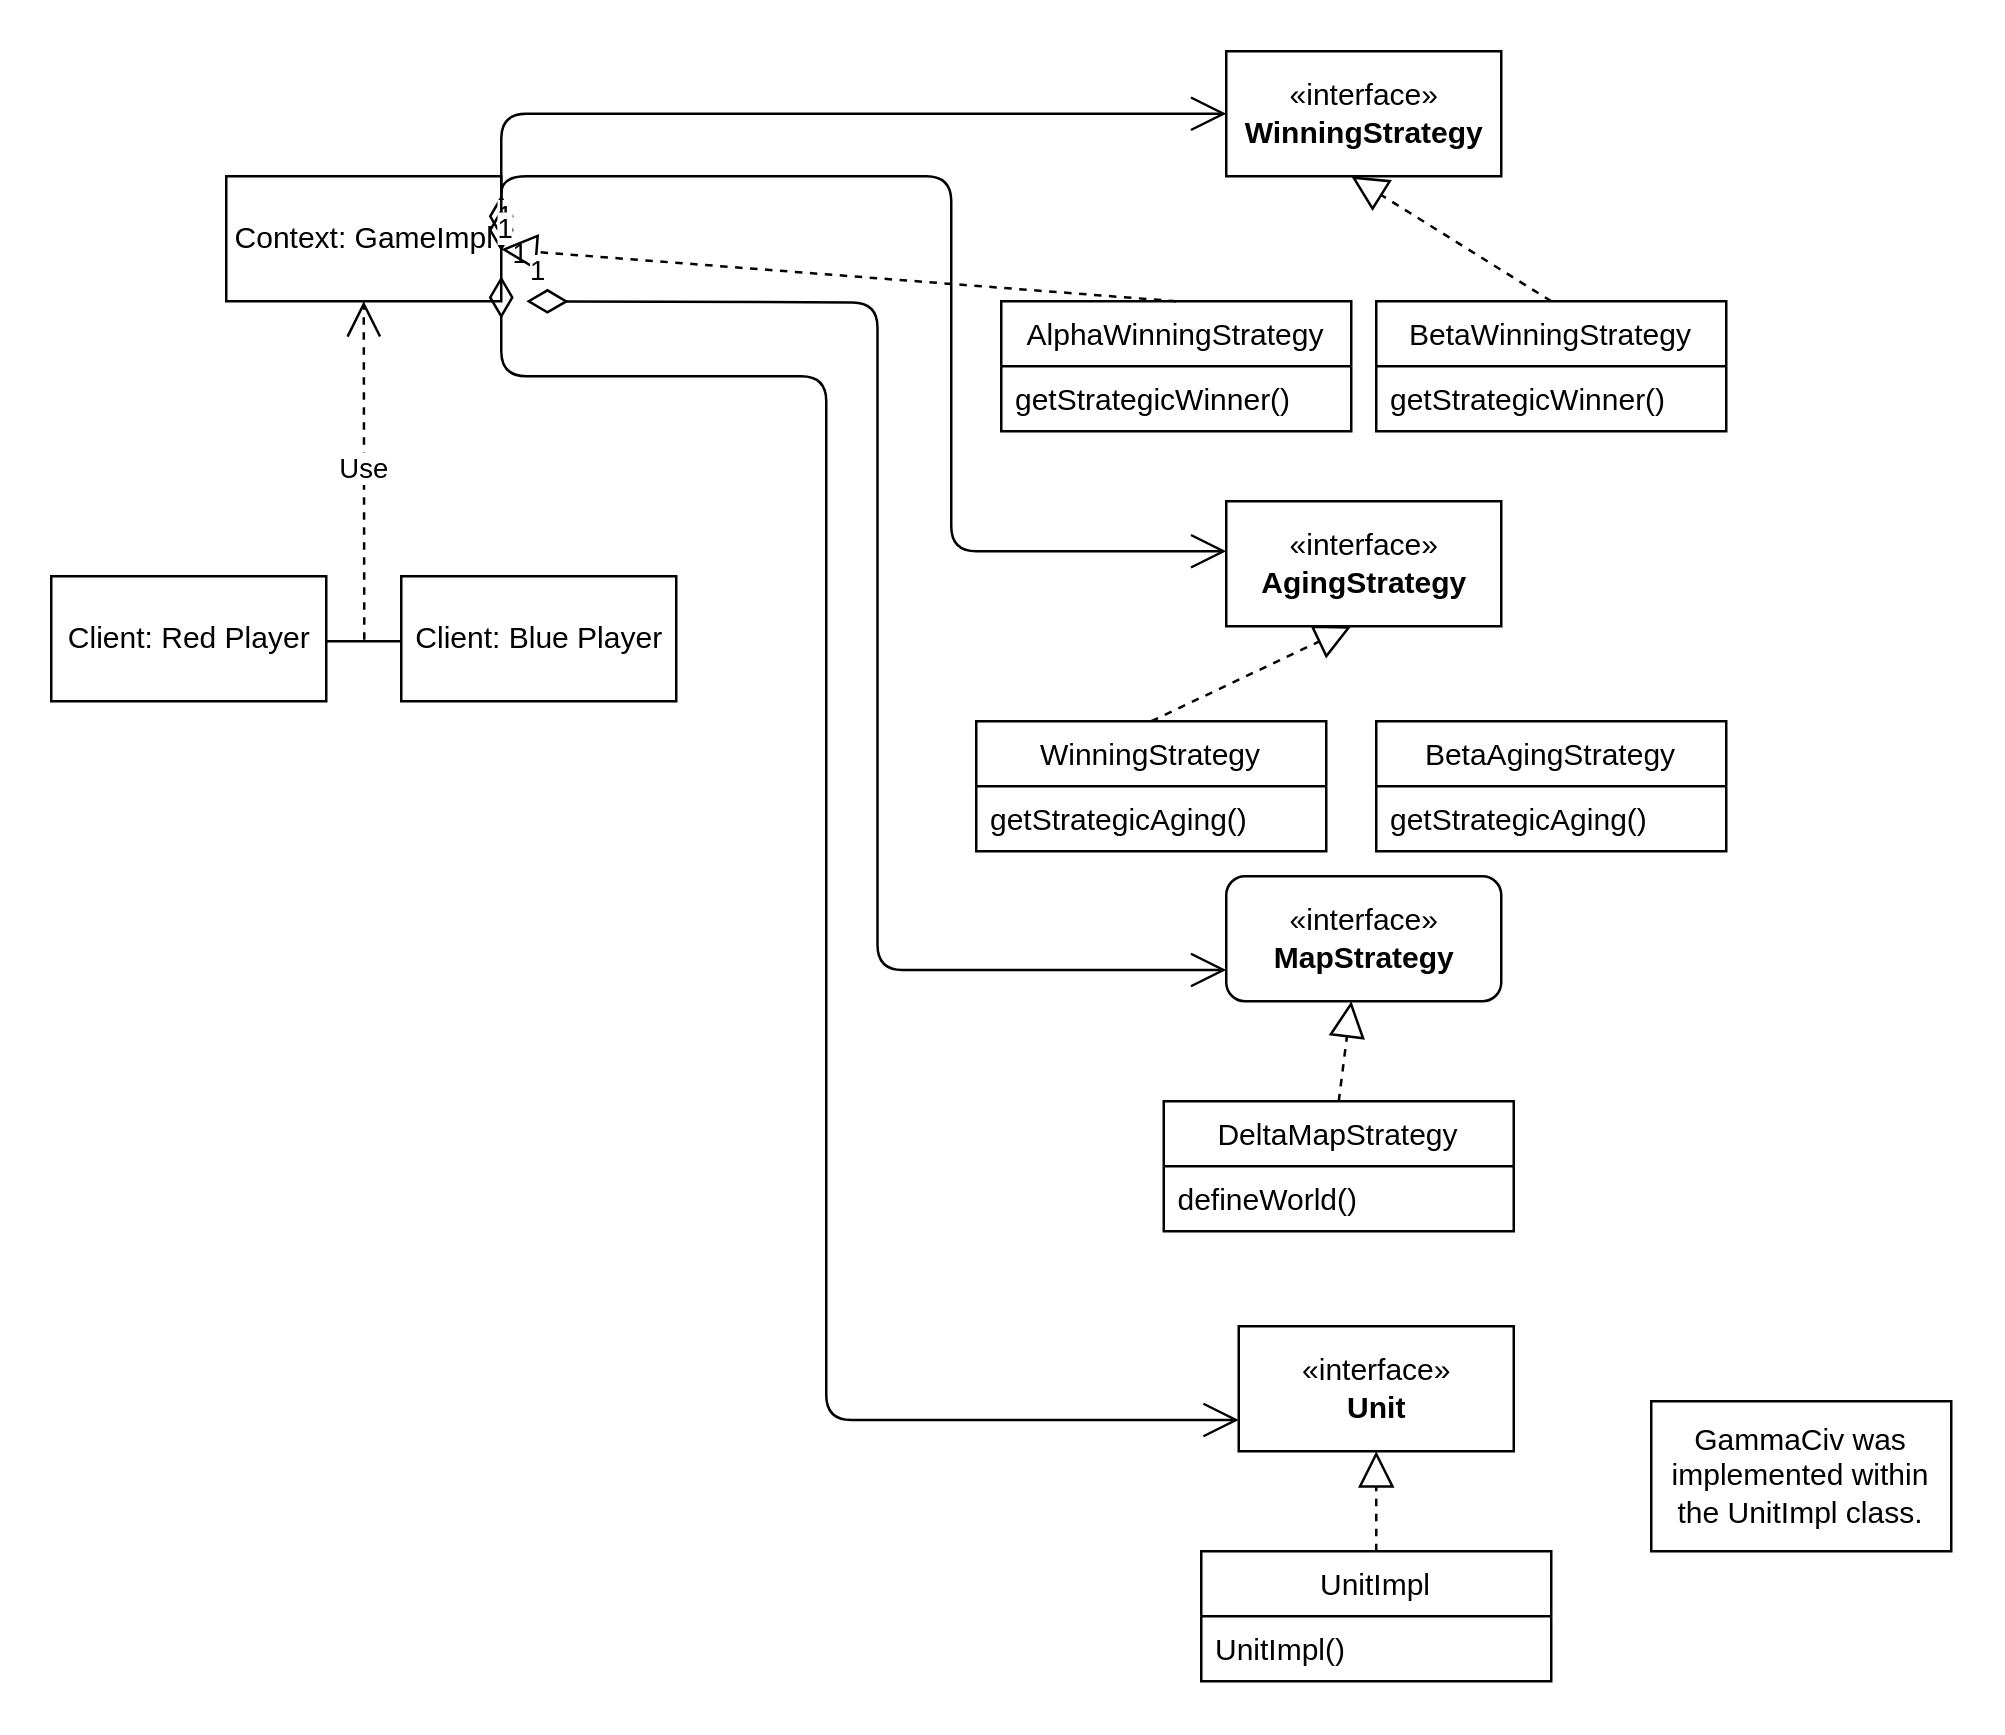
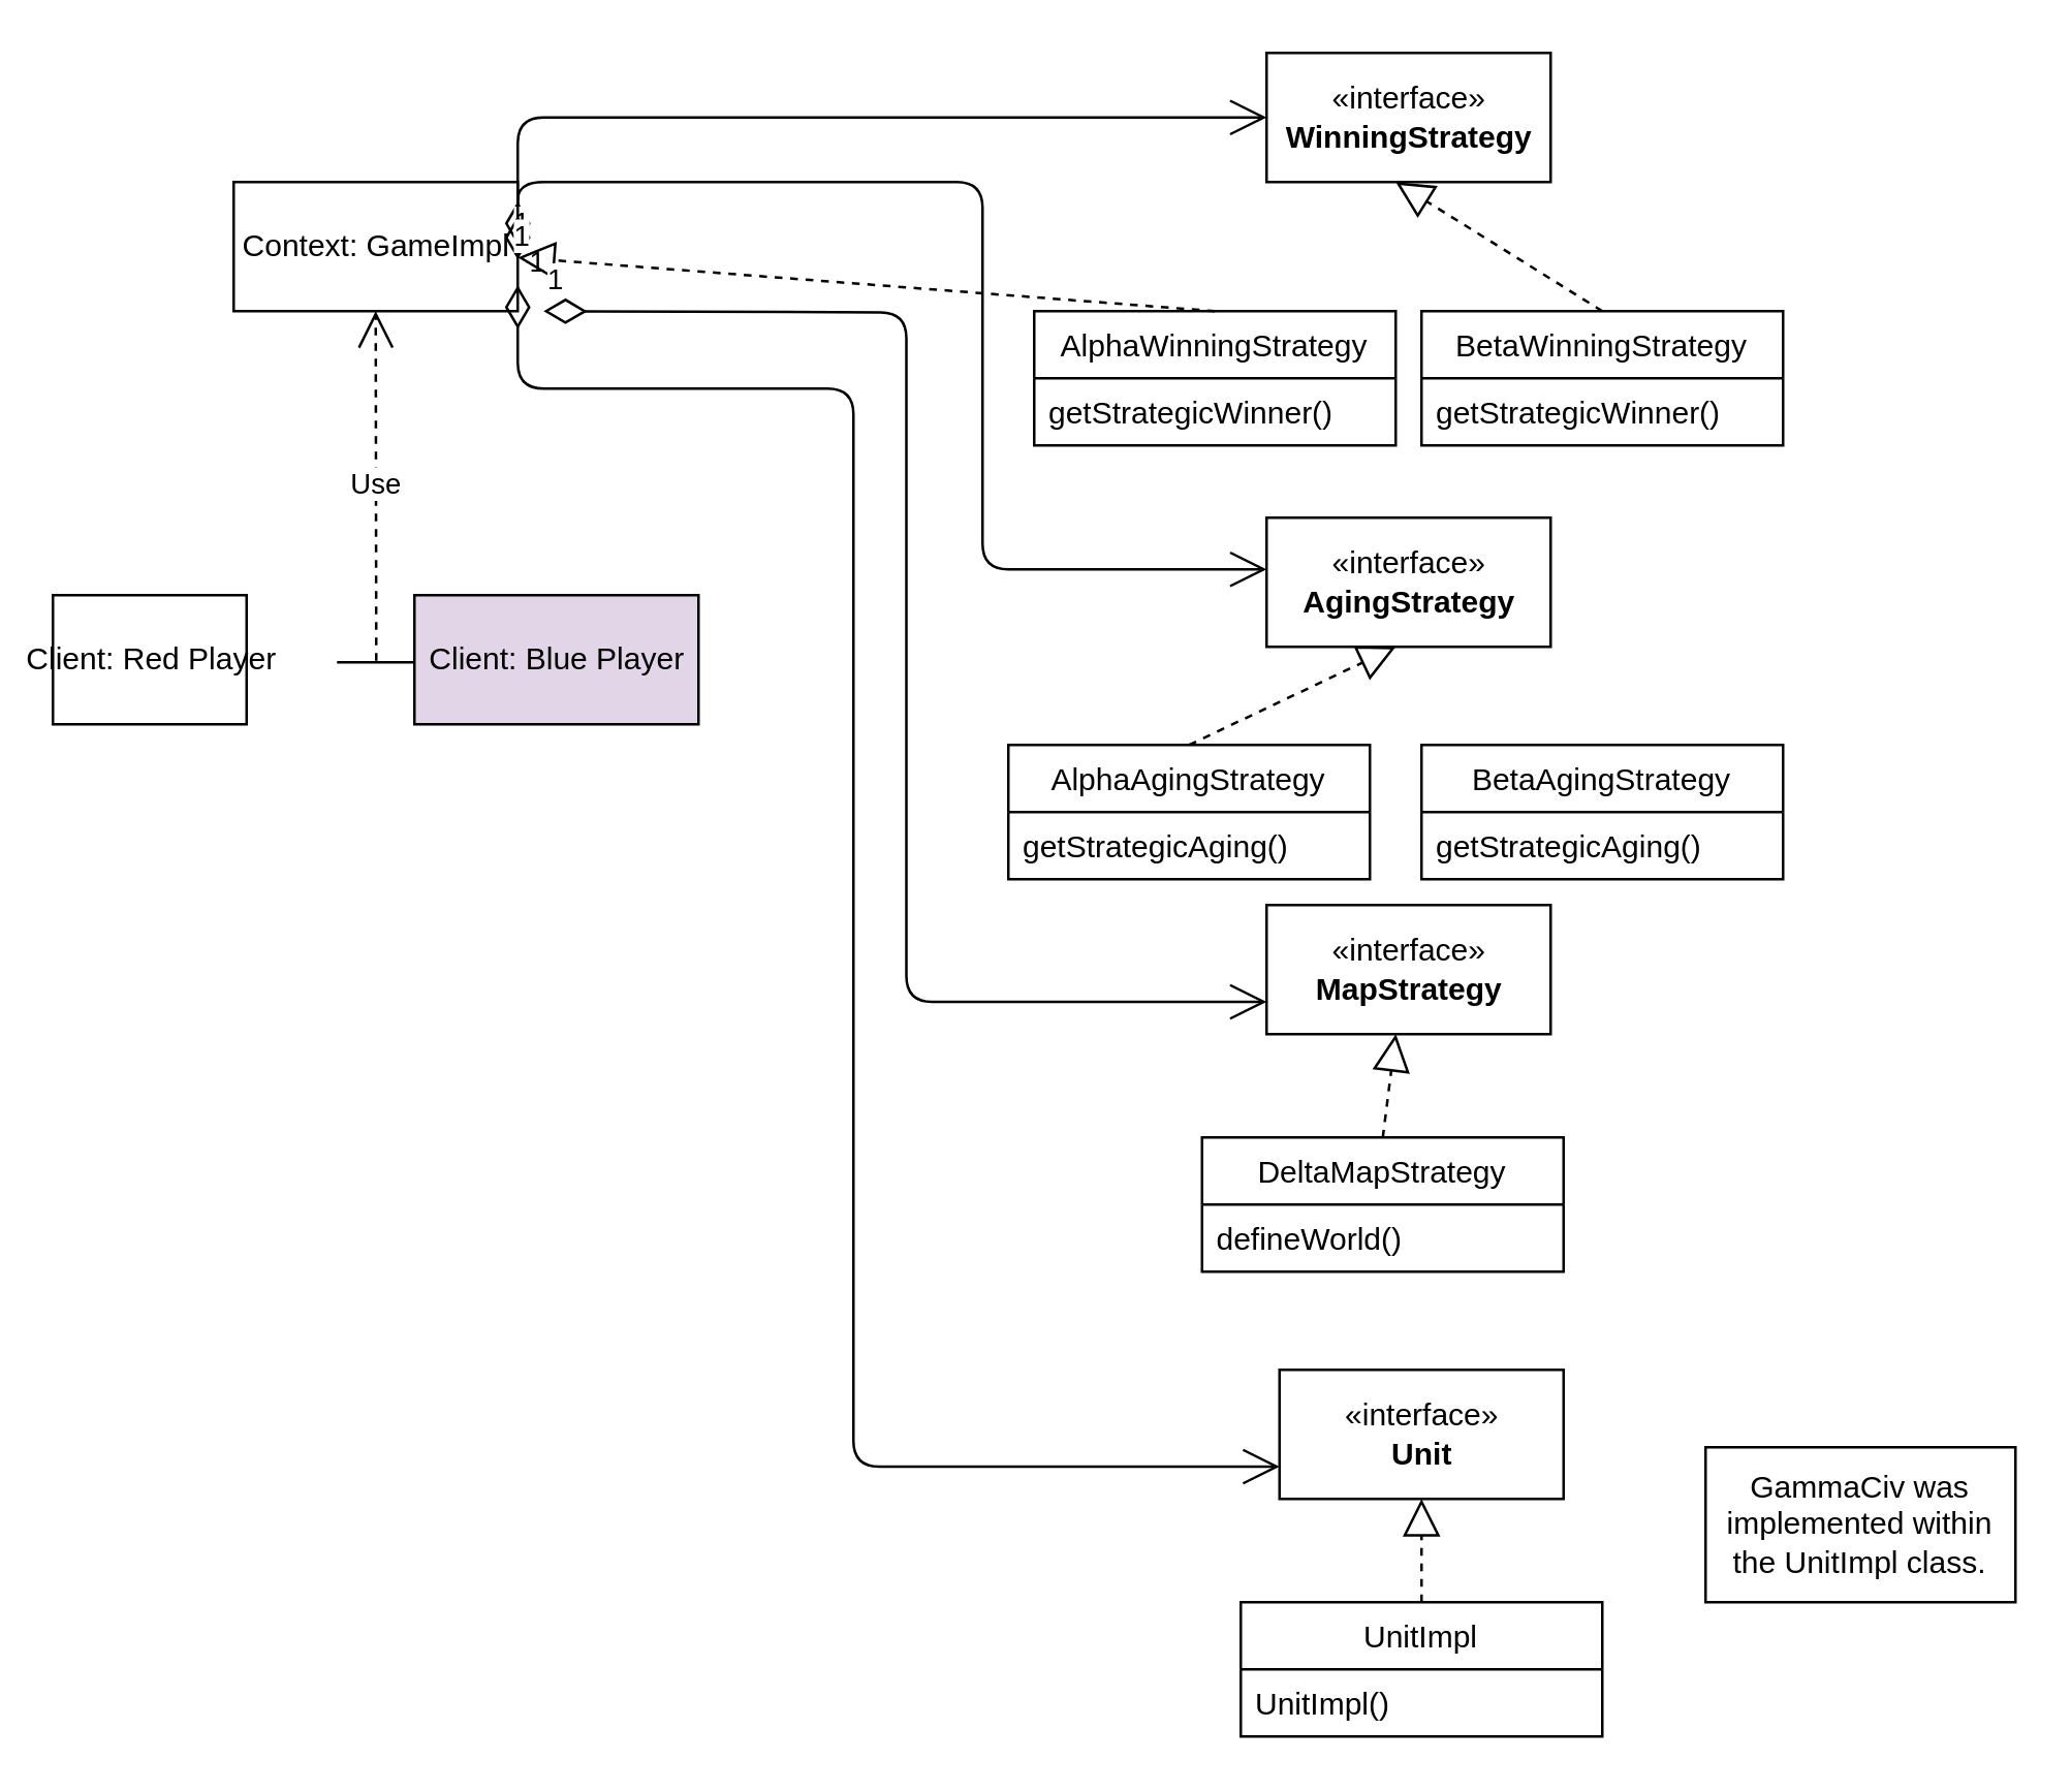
  <mxCell id="0" />
  <mxCell id="1" parent="0" />
  <mxCell id="2" value="«interface»&lt;br&gt;&lt;b&gt;AgingStrategy&lt;/b&gt;" style="html=1;" vertex="1" parent="1"><mxGeometry x="490" y="200" width="110" height="50" as="geometry" /></mxCell>
  <mxCell id="3" value="Context: GameImpl" style="html=1;" vertex="1" parent="1"><mxGeometry x="90" y="70" width="110" height="50" as="geometry" /></mxCell>
- <mxCell id="4" value="Client: Red Player" style="html=1;" vertex="1" parent="1"><mxGeometry x="20" y="230" width="110" height="50" as="geometry" /></mxCell>
- <mxCell id="5" value="Client: Blue Player" style="html=1;" vertex="1" parent="1"><mxGeometry x="160" y="230" width="110" height="50" as="geometry" /></mxCell>
+ <mxCell id="4" value="Client: Red Player" style="html=1;" vertex="1" parent="1"><mxGeometry x="20" y="230" width="75" height="50" as="geometry" /></mxCell>
+ <mxCell id="5" value="Client: Blue Player" style="html=1;fillColor=#e1d5e7;" vertex="1" parent="1"><mxGeometry x="160" y="230" width="110" height="50" as="geometry" /></mxCell>
  <mxCell id="6" value="«interface»&lt;br&gt;&lt;b&gt;WinningStrategy&lt;/b&gt;" style="html=1;" vertex="1" parent="1"><mxGeometry x="490" y="20" width="110" height="50" as="geometry" /></mxCell>
- <mxCell id="7" value="«interface»&lt;br&gt;&lt;b&gt;MapStrategy&lt;/b&gt;" style="html=1;rounded=1;" vertex="1" parent="1"><mxGeometry x="490" y="350" width="110" height="50" as="geometry" /></mxCell>
+ <mxCell id="7" value="«interface»&lt;br&gt;&lt;b&gt;MapStrategy&lt;/b&gt;" style="html=1;" vertex="1" parent="1"><mxGeometry x="490" y="350" width="110" height="50" as="geometry" /></mxCell>
  <mxCell id="8" value="Use" style="endArrow=open;endSize=12;dashed=1;html=1;exitX=0.507;exitY=0.425;exitDx=0;exitDy=0;exitPerimeter=0;entryX=0.5;entryY=1;entryDx=0;entryDy=0;" edge="1" parent="1" source="10" target="3"><mxGeometry width="160" relative="1" as="geometry"><mxPoint x="96.667" y="240" as="sourcePoint" /><mxPoint x="130" y="130" as="targetPoint" /><Array as="points" /></mxGeometry></mxCell>
  <mxCell id="9" value="«interface»&lt;br&gt;&lt;b&gt;Unit&lt;/b&gt;" style="html=1;" vertex="1" parent="1"><mxGeometry x="495" y="530" width="110" height="50" as="geometry" /></mxCell>
  <mxCell id="10" value="" style="line;strokeWidth=1;fillColor=none;align=left;verticalAlign=middle;spacingTop=-1;spacingLeft=3;spacingRight=3;rotatable=0;labelPosition=right;points=[];portConstraint=eastwest;" vertex="1" parent="1"><mxGeometry x="130" y="252" width="30" height="8" as="geometry" /></mxCell>
  <mxCell id="11" value="1" style="endArrow=open;html=1;endSize=12;startArrow=diamondThin;startSize=14;startFill=0;edgeStyle=orthogonalEdgeStyle;align=left;verticalAlign=bottom;entryX=0;entryY=0.5;entryDx=0;entryDy=0;" edge="1" parent="1" target="6"><mxGeometry x="-1" y="3" relative="1" as="geometry"><mxPoint x="200" y="94.5" as="sourcePoint" /><mxPoint x="360" y="94.5" as="targetPoint" /><Array as="points"><mxPoint x="200" y="45" /></Array></mxGeometry></mxCell>
  <mxCell id="12" value="1" style="endArrow=open;html=1;endSize=12;startArrow=diamondThin;startSize=14;startFill=0;edgeStyle=orthogonalEdgeStyle;align=left;verticalAlign=bottom;entryX=0;entryY=0.75;entryDx=0;entryDy=0;" edge="1" parent="1" target="9"><mxGeometry x="-1" y="3" relative="1" as="geometry"><mxPoint x="200" y="110" as="sourcePoint" /><mxPoint x="350" y="110" as="targetPoint" /><Array as="points"><mxPoint x="200" y="150" /><mxPoint x="330" y="150" /><mxPoint x="330" y="567" /></Array></mxGeometry></mxCell>
  <mxCell id="13" value="AlphaWinningStrategy" style="swimlane;fontStyle=0;childLayout=stackLayout;horizontal=1;startSize=26;fillColor=none;horizontalStack=0;resizeParent=1;resizeParentMax=0;resizeLast=0;collapsible=1;marginBottom=0;" vertex="1" parent="1"><mxGeometry x="400" y="120" width="140" height="52" as="geometry" /></mxCell>
  <mxCell id="14" value="getStrategicWinner()" style="text;strokeColor=none;fillColor=none;align=left;verticalAlign=top;spacingLeft=4;spacingRight=4;overflow=hidden;rotatable=0;points=[[0,0.5],[1,0.5]];portConstraint=eastwest;" vertex="1" parent="13"><mxGeometry y="26" width="140" height="26" as="geometry" /></mxCell>
  <mxCell id="15" value="BetaWinningStrategy" style="swimlane;fontStyle=0;childLayout=stackLayout;horizontal=1;startSize=26;fillColor=none;horizontalStack=0;resizeParent=1;resizeParentMax=0;resizeLast=0;collapsible=1;marginBottom=0;" vertex="1" parent="1"><mxGeometry x="550" y="120" width="140" height="52" as="geometry" /></mxCell>
  <mxCell id="16" value="getStrategicWinner()" style="text;strokeColor=none;fillColor=none;align=left;verticalAlign=top;spacingLeft=4;spacingRight=4;overflow=hidden;rotatable=0;points=[[0,0.5],[1,0.5]];portConstraint=eastwest;" vertex="1" parent="15"><mxGeometry y="26" width="140" height="26" as="geometry" /></mxCell>
- <mxCell id="17" value="WinningStrategy" style="swimlane;fontStyle=0;childLayout=stackLayout;horizontal=1;startSize=26;fillColor=none;horizontalStack=0;resizeParent=1;resizeParentMax=0;resizeLast=0;collapsible=1;marginBottom=0;" vertex="1" parent="1"><mxGeometry x="390" y="288" width="140" height="52" as="geometry" /></mxCell>
+ <mxCell id="17" value="AlphaAgingStrategy" style="swimlane;fontStyle=0;childLayout=stackLayout;horizontal=1;startSize=26;fillColor=none;horizontalStack=0;resizeParent=1;resizeParentMax=0;resizeLast=0;collapsible=1;marginBottom=0;" vertex="1" parent="1"><mxGeometry x="390" y="288" width="140" height="52" as="geometry" /></mxCell>
  <mxCell id="18" value="getStrategicAging()" style="text;strokeColor=none;fillColor=none;align=left;verticalAlign=top;spacingLeft=4;spacingRight=4;overflow=hidden;rotatable=0;points=[[0,0.5],[1,0.5]];portConstraint=eastwest;" vertex="1" parent="17"><mxGeometry y="26" width="140" height="26" as="geometry" /></mxCell>
  <mxCell id="19" value="BetaAgingStrategy" style="swimlane;fontStyle=0;childLayout=stackLayout;horizontal=1;startSize=26;fillColor=none;horizontalStack=0;resizeParent=1;resizeParentMax=0;resizeLast=0;collapsible=1;marginBottom=0;" vertex="1" parent="1"><mxGeometry x="550" y="288" width="140" height="52" as="geometry" /></mxCell>
  <mxCell id="20" value="getStrategicAging()" style="text;strokeColor=none;fillColor=none;align=left;verticalAlign=top;spacingLeft=4;spacingRight=4;overflow=hidden;rotatable=0;points=[[0,0.5],[1,0.5]];portConstraint=eastwest;" vertex="1" parent="19"><mxGeometry y="26" width="140" height="26" as="geometry" /></mxCell>
  <mxCell id="21" value="" style="endArrow=block;dashed=1;endFill=0;endSize=12;html=1;exitX=0.5;exitY=0;exitDx=0;exitDy=0;" edge="1" parent="1" source="13" target="3"><mxGeometry width="160" relative="1" as="geometry"><mxPoint x="560" y="190" as="sourcePoint" /><mxPoint x="520" y="160" as="targetPoint" /></mxGeometry></mxCell>
  <mxCell id="22" value="" style="endArrow=block;dashed=1;endFill=0;endSize=12;html=1;exitX=0.5;exitY=0;exitDx=0;exitDy=0;" edge="1" parent="1" source="15"><mxGeometry width="160" relative="1" as="geometry"><mxPoint x="640" y="100" as="sourcePoint" /><mxPoint x="540" y="70" as="targetPoint" /></mxGeometry></mxCell>
  <mxCell id="23" value="" style="endArrow=block;dashed=1;endFill=0;endSize=12;html=1;exitX=0.5;exitY=0;exitDx=0;exitDy=0;" edge="1" parent="1" source="17"><mxGeometry width="160" relative="1" as="geometry"><mxPoint x="540" y="260" as="sourcePoint" /><mxPoint x="540" y="250" as="targetPoint" /></mxGeometry></mxCell>
  <mxCell id="24" value="UnitImpl" style="swimlane;fontStyle=0;childLayout=stackLayout;horizontal=1;startSize=26;fillColor=none;horizontalStack=0;resizeParent=1;resizeParentMax=0;resizeLast=0;collapsible=1;marginBottom=0;" vertex="1" parent="1"><mxGeometry x="480" y="620" width="140" height="52" as="geometry" /></mxCell>
  <mxCell id="25" value="UnitImpl()" style="text;strokeColor=none;fillColor=none;align=left;verticalAlign=top;spacingLeft=4;spacingRight=4;overflow=hidden;rotatable=0;points=[[0,0.5],[1,0.5]];portConstraint=eastwest;" vertex="1" parent="24"><mxGeometry y="26" width="140" height="26" as="geometry" /></mxCell>
  <mxCell id="26" value="" style="endArrow=block;dashed=1;endFill=0;endSize=12;html=1;exitX=0.5;exitY=0;exitDx=0;exitDy=0;entryX=0.5;entryY=1;entryDx=0;entryDy=0;" edge="1" parent="1" source="24" target="9"><mxGeometry width="160" relative="1" as="geometry"><mxPoint x="550" y="570" as="sourcePoint" /><mxPoint x="590" y="600" as="targetPoint" /></mxGeometry></mxCell>
  <mxCell id="27" value="DeltaMapStrategy" style="swimlane;fontStyle=0;childLayout=stackLayout;horizontal=1;startSize=26;fillColor=none;horizontalStack=0;resizeParent=1;resizeParentMax=0;resizeLast=0;collapsible=1;marginBottom=0;" vertex="1" parent="1"><mxGeometry x="465" y="440" width="140" height="52" as="geometry" /></mxCell>
  <mxCell id="28" value="defineWorld()" style="text;strokeColor=none;fillColor=none;align=left;verticalAlign=top;spacingLeft=4;spacingRight=4;overflow=hidden;rotatable=0;points=[[0,0.5],[1,0.5]];portConstraint=eastwest;" vertex="1" parent="27"><mxGeometry y="26" width="140" height="26" as="geometry" /></mxCell>
  <mxCell id="29" value="" style="endArrow=block;dashed=1;endFill=0;endSize=12;html=1;entryX=0.455;entryY=1;entryDx=0;entryDy=0;entryPerimeter=0;exitX=0.5;exitY=0;exitDx=0;exitDy=0;" edge="1" parent="1" source="27" target="7"><mxGeometry width="160" relative="1" as="geometry"><mxPoint x="580" y="420" as="sourcePoint" /><mxPoint x="549" y="420" as="targetPoint" /></mxGeometry></mxCell>
  <mxCell id="30" value="1" style="endArrow=open;html=1;endSize=12;startArrow=diamondThin;startSize=14;startFill=0;edgeStyle=orthogonalEdgeStyle;align=left;verticalAlign=bottom;entryX=0;entryY=0.5;entryDx=0;entryDy=0;" edge="1" parent="1"><mxGeometry x="-1" y="3" relative="1" as="geometry"><mxPoint x="200" y="100" as="sourcePoint" /><mxPoint x="490" y="220" as="targetPoint" /><Array as="points"><mxPoint x="200" y="70" /><mxPoint x="380" y="70" /><mxPoint x="380" y="220" /></Array></mxGeometry></mxCell>
  <mxCell id="31" value="1" style="endArrow=open;html=1;endSize=12;startArrow=diamondThin;startSize=14;startFill=0;edgeStyle=orthogonalEdgeStyle;align=left;verticalAlign=bottom;entryX=0;entryY=0.75;entryDx=0;entryDy=0;" edge="1" parent="1" target="7"><mxGeometry x="-1" y="3" relative="1" as="geometry"><mxPoint x="210" y="120" as="sourcePoint" /><mxPoint x="490" y="375" as="targetPoint" /></mxGeometry></mxCell>
  <mxCell id="32" value="GammaCiv was implemented within the UnitImpl class." style="rounded=0;whiteSpace=wrap;html=1;" vertex="1" parent="1"><mxGeometry x="660" y="560" width="120" height="60" as="geometry" /></mxCell>
